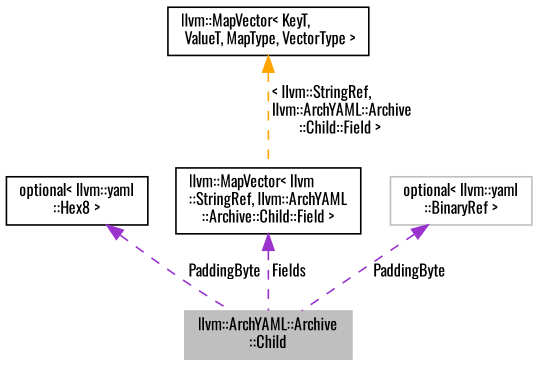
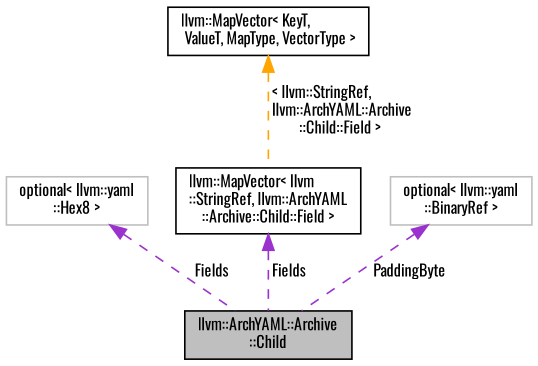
  digraph {
    fontname=Oswald
    rankdir=TB
    node [color=black fontname=Oswald fontsize=10 shape=record]
    edge [color=darkorchid3 dir=back fontname=Oswald fontsize=10 labelfontname=Helvetica labelfontsize=10 style=dashed]
-   n1 [color=grey75 fillcolor=grey75 fontcolor=black height=0.2 label="llvm::ArchYAML::Archive\l::Child" style=filled width=0.4]
-   n2 [height=0.2 label="optional\< llvm::yaml\l::Hex8 \>" width=0.4]
+   n1 [fillcolor=grey75 fontcolor=black height=0.2 label="llvm::ArchYAML::Archive\l::Child" style=filled width=0.4]
+   n2 [color=grey75 height=0.2 label="optional\< llvm::yaml\l::Hex8 \>" width=0.4]
    n3 [height=0.2 label="llvm::MapVector\< llvm\l::StringRef, llvm::ArchYAML\l::Archive::Child::Field \>" width=0.4]
    n4 [height=0.2 label="llvm::MapVector\< KeyT,\l ValueT, MapType, VectorType \>" width=0.4]
    n5 [color=grey75 height=0.2 label="optional\< llvm::yaml\l::BinaryRef \>" width=0.4]
-   n2 -> n1 [label=" PaddingByte"]
+   n2 -> n1 [label=" Fields"]
    n3 -> n1 [label=" Fields"]
    n4 -> n3 [color=orange label=" \< llvm::StringRef,\l llvm::ArchYAML::Archive\l::Child::Field \>"]
    n5 -> n1 [label=" PaddingByte"]
  }
